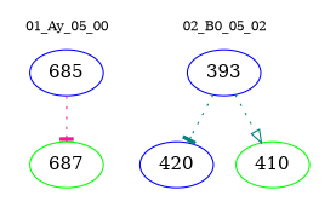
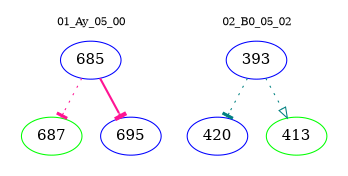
  digraph {
    node [color=blue]
    edge [arrowhead=tee color=deeppink style=dotted]
    n1 [label=685]
    n2 [color=green label=687]
+   n3 [label=695]
    n4 [label=393]
    n5 [label=420]
-   n6 [color=green label=410]
+   n6 [color=green label=413]
    subgraph cluster_1 {
      color=white
      fontsize=10
      label="01_Ay_05_00"
      n1
      n2
+     n3
    }
    subgraph cluster_2 {
      color=white
      fontsize=10
      label="02_B0_05_02"
      n4
      n5
      n6
    }
    n1 -> n2
+   n1 -> n3 [style=bold]
    n4 -> n5 [color=teal]
    n4 -> n6 [arrowhead=onormal color=teal]
  }
